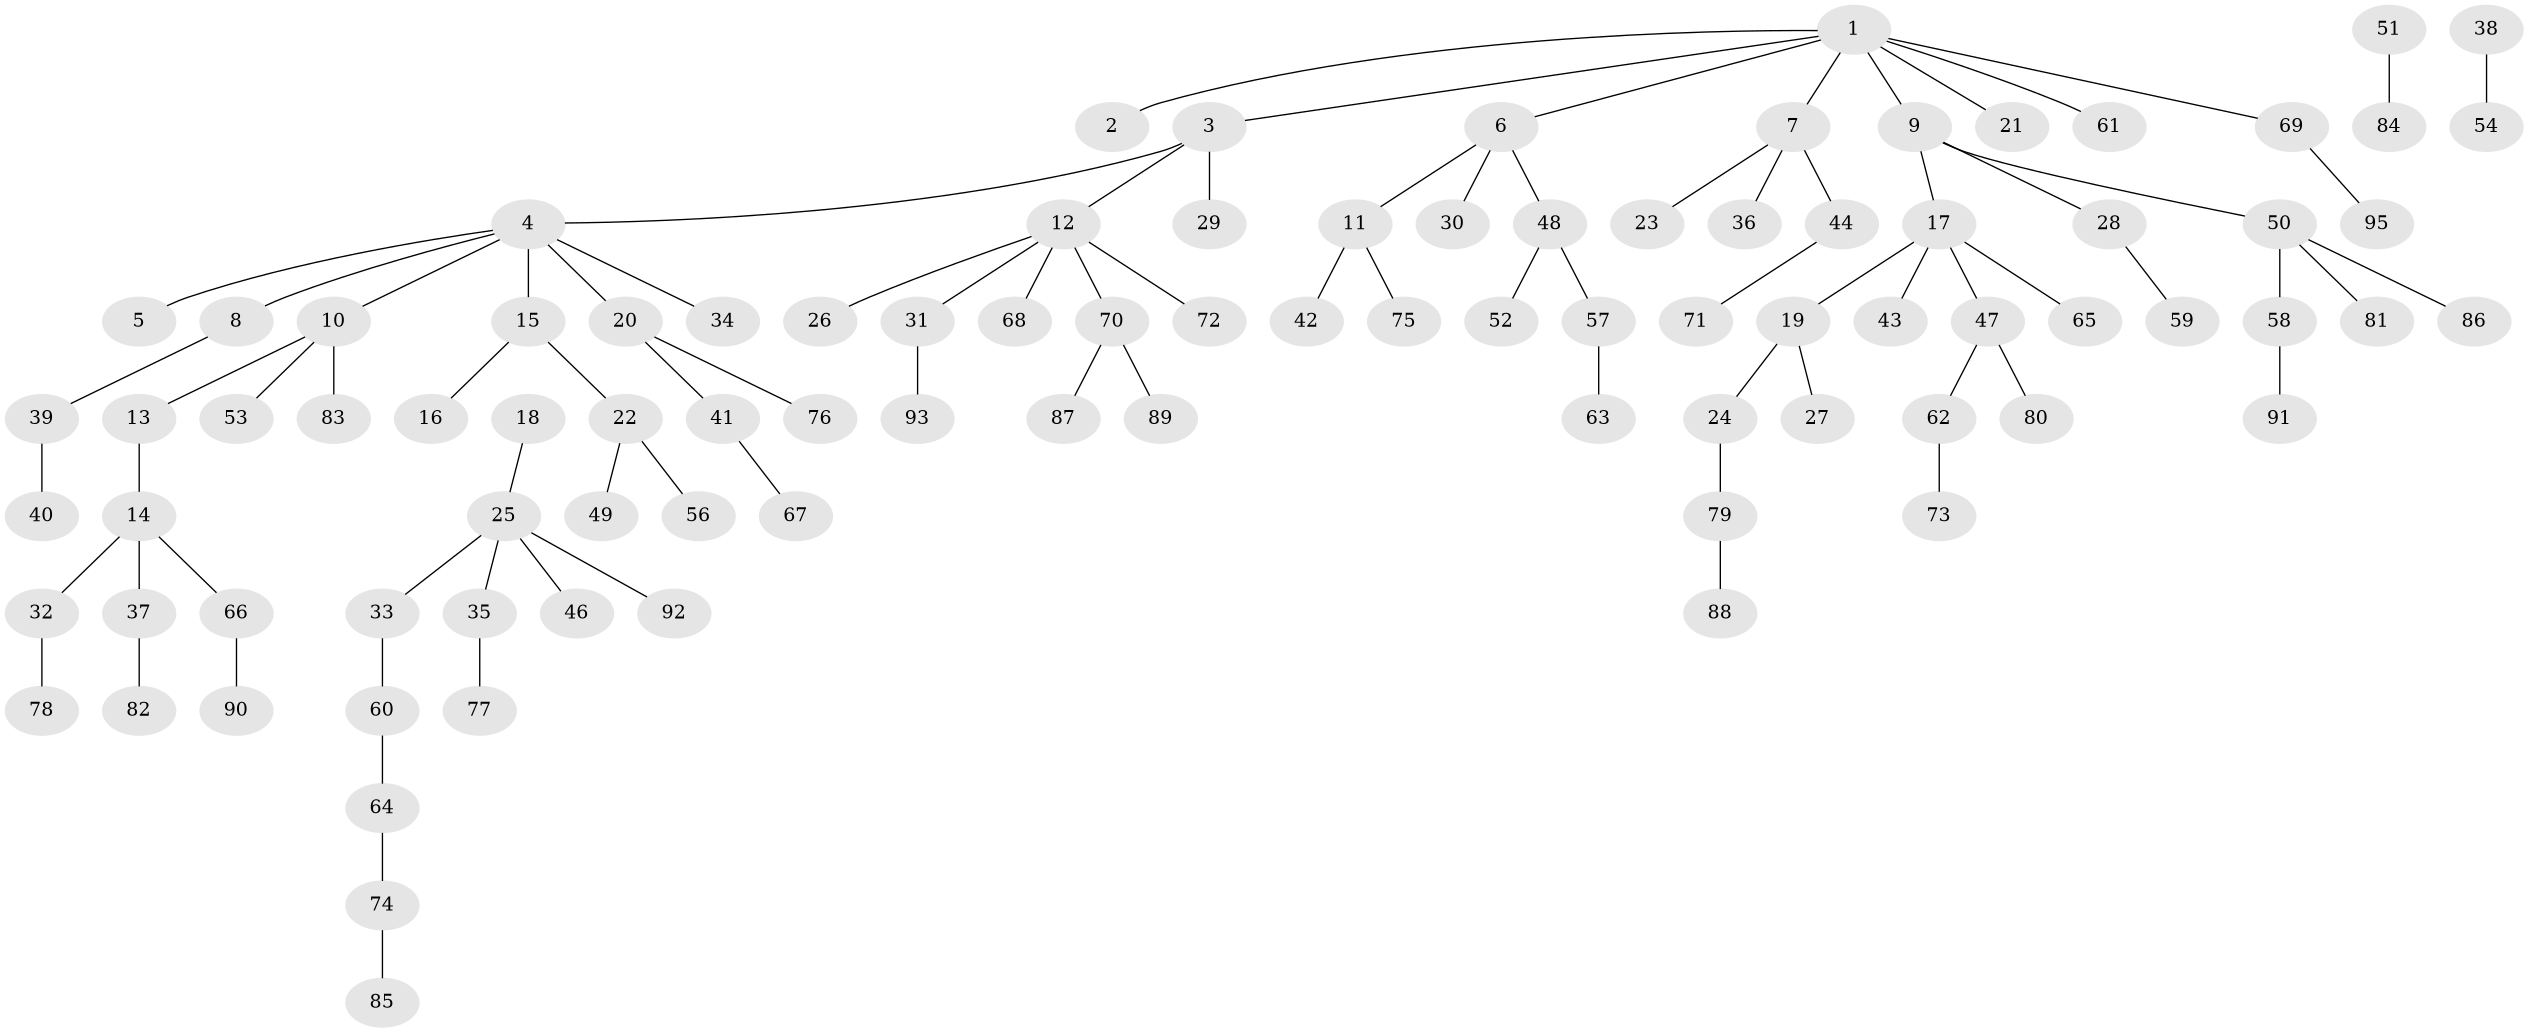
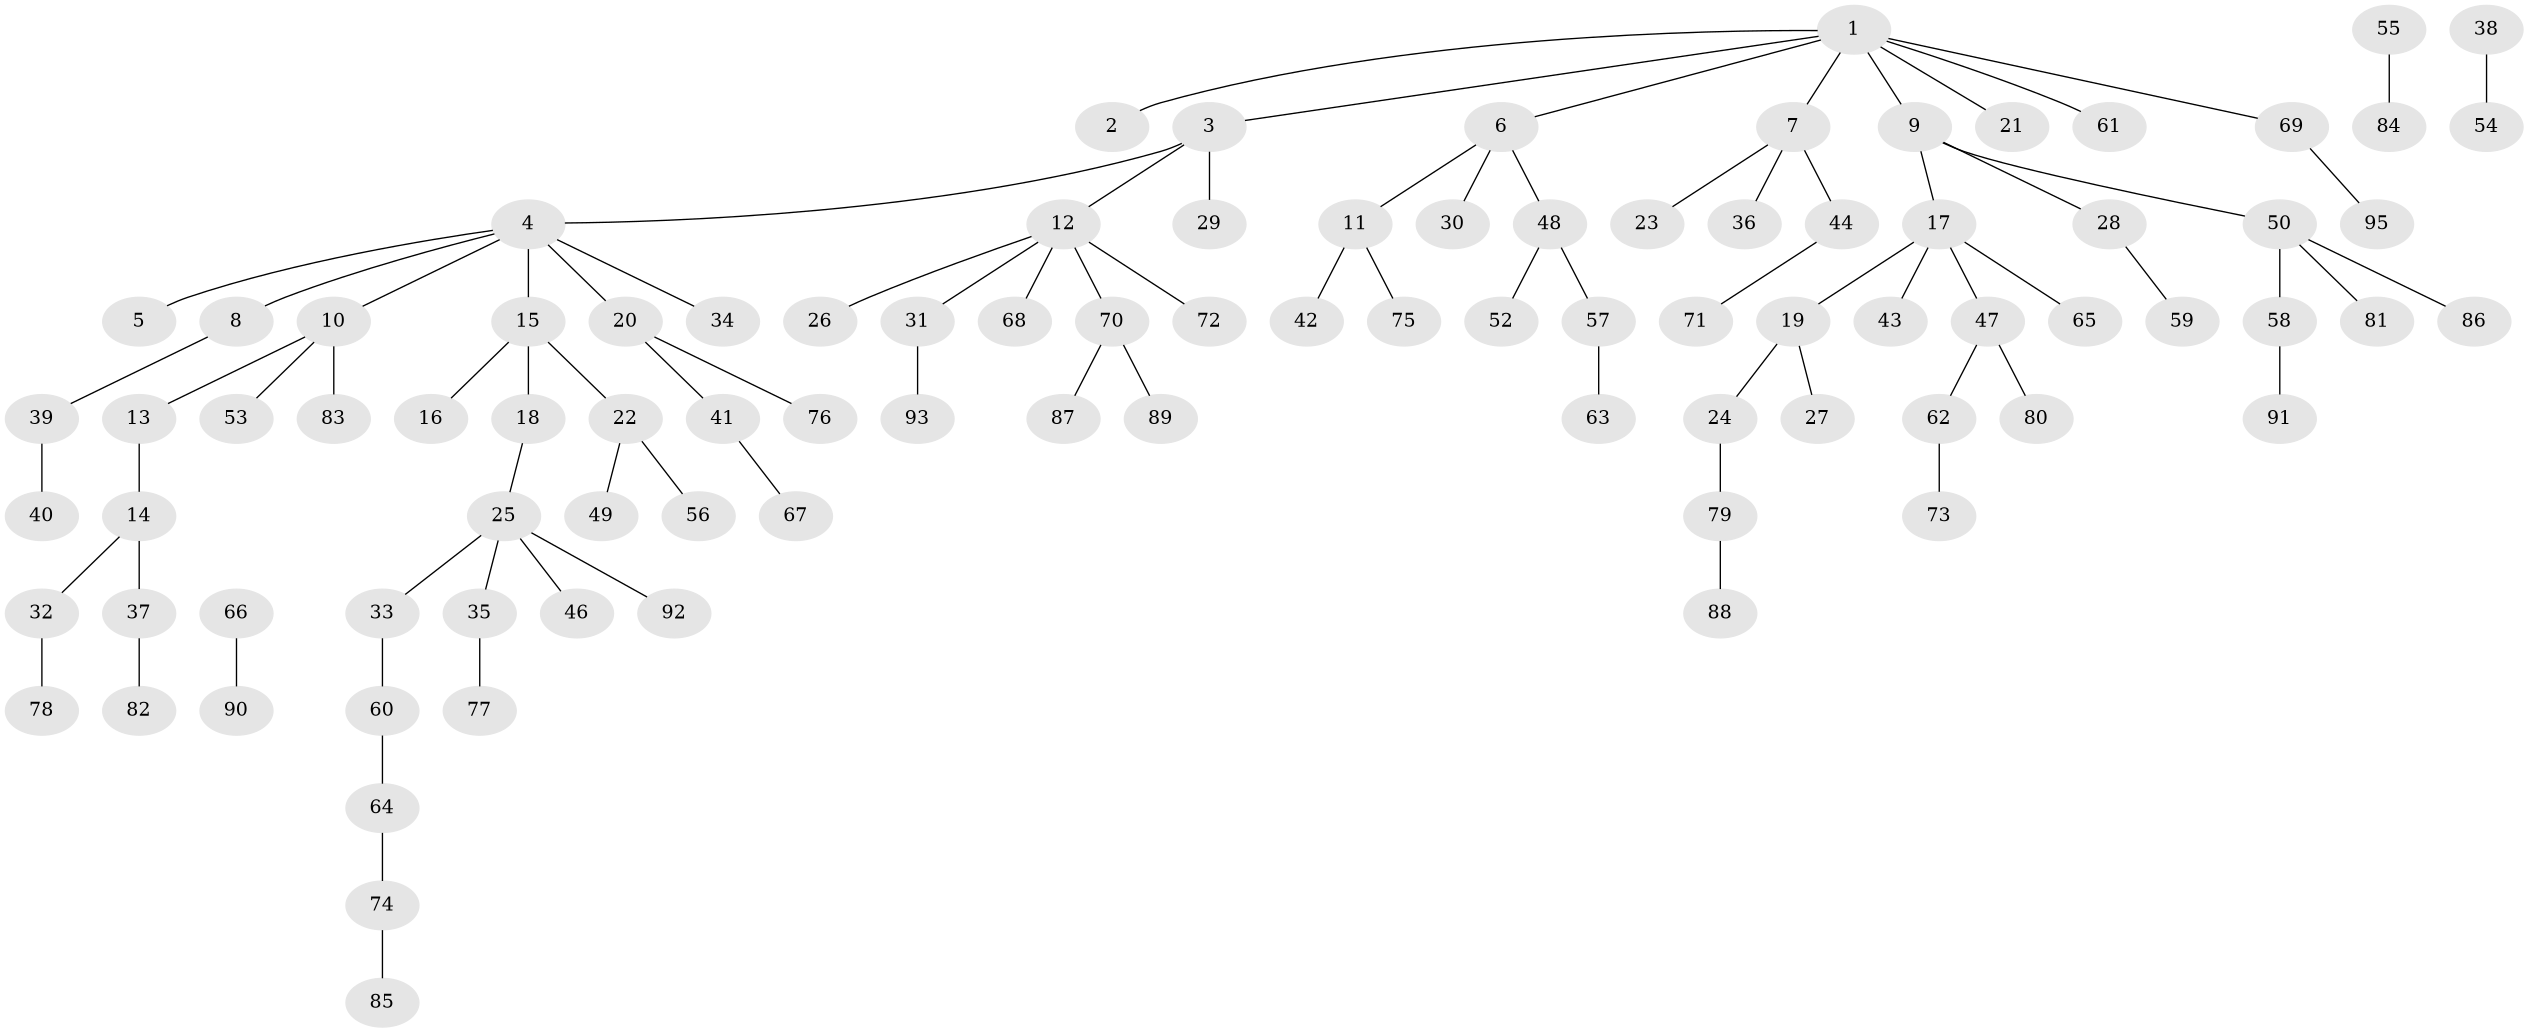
  graph {
    node [color=gray90 style=filled]
    1
    2
    3
    6
    7
    9
    21
    61
    69
    4
    12
    29
    11
    30
    48
    23
    36
    44
    17
    28
    50
    95
    5
    8
    10
    15
    20
    34
    26
    31
    68
    70
    72
    39
    13
    53
    83
    16
    18
    22
    41
    76
    42
    75
    52
    57
    71
    40
    19
    43
    47
    65
    59
    58
    81
    86
    14
    93
-   55 [label=51]
+   55
    84
    87
    89
    32
    37
    66
    78
    82
    90
    25
    49
    56
    24
    27
    62
    80
    33
    35
    46
    92
    79
    67
    88
    60
    77
    64
    38
    54
    73
    63
    91
    74
    85
    1 -- 2
    1 -- 3
    1 -- 6
    1 -- 7
    1 -- 9
    1 -- 21
    1 -- 61
    1 -- 69
    3 -- 4
    3 -- 12
    3 -- 29
    6 -- 11
    6 -- 30
    6 -- 48
    7 -- 23
    7 -- 36
    7 -- 44
    9 -- 17
    9 -- 28
    9 -- 50
    69 -- 95
    4 -- 5
    4 -- 8
    4 -- 10
    4 -- 15
    4 -- 20
    4 -- 34
    12 -- 26
    12 -- 31
    12 -- 68
    12 -- 70
    12 -- 72
    11 -- 42
    11 -- 75
    48 -- 52
    48 -- 57
    44 -- 71
    17 -- 19
    17 -- 43
    17 -- 47
    17 -- 65
    28 -- 59
    50 -- 58
    50 -- 81
    50 -- 86
    8 -- 39
    10 -- 13
    10 -- 53
    10 -- 83
    15 -- 16
+   15 -- 18
    15 -- 22
    20 -- 41
    20 -- 76
    31 -- 93
    70 -- 87
    70 -- 89
    39 -- 40
    13 -- 14
    18 -- 25
    22 -- 49
    22 -- 56
    41 -- 67
    57 -- 63
    19 -- 24
    19 -- 27
    47 -- 62
    47 -- 80
    58 -- 91
    14 -- 32
    14 -- 37
-   14 -- 66
    55 -- 84
    32 -- 78
    37 -- 82
    66 -- 90
    25 -- 33
    25 -- 35
    25 -- 46
    25 -- 92
    24 -- 79
    62 -- 73
    33 -- 60
    35 -- 77
    79 -- 88
    60 -- 64
    64 -- 74
    38 -- 54
    74 -- 85
  }
